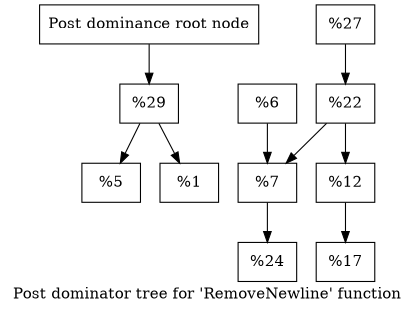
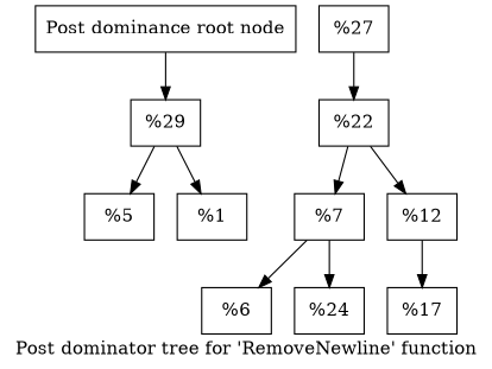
  digraph {
    label="Post dominator tree for 'RemoveNewline' function"
    node [shape=record]
    n1 [label="{Post dominance root node}"]
    n2 [label="{%29}"]
    n3 [label="{%5}"]
    n4 [label="{%1}"]
    n5 [label="{%27}"]
    n6 [label="{%22}"]
    n7 [label="{%7}"]
    n8 [label="{%12}"]
    n9 [label="{%6}"]
    n10 [label="{%24}"]
    n11 [label="{%17}"]
    n1 -> n2
    n2 -> n3
    n2 -> n4
    n5 -> n6
    n6 -> n7
    n6 -> n8
-   n9 -> n7
+   n7 -> n9
    n7 -> n10
    n8 -> n11
  }
